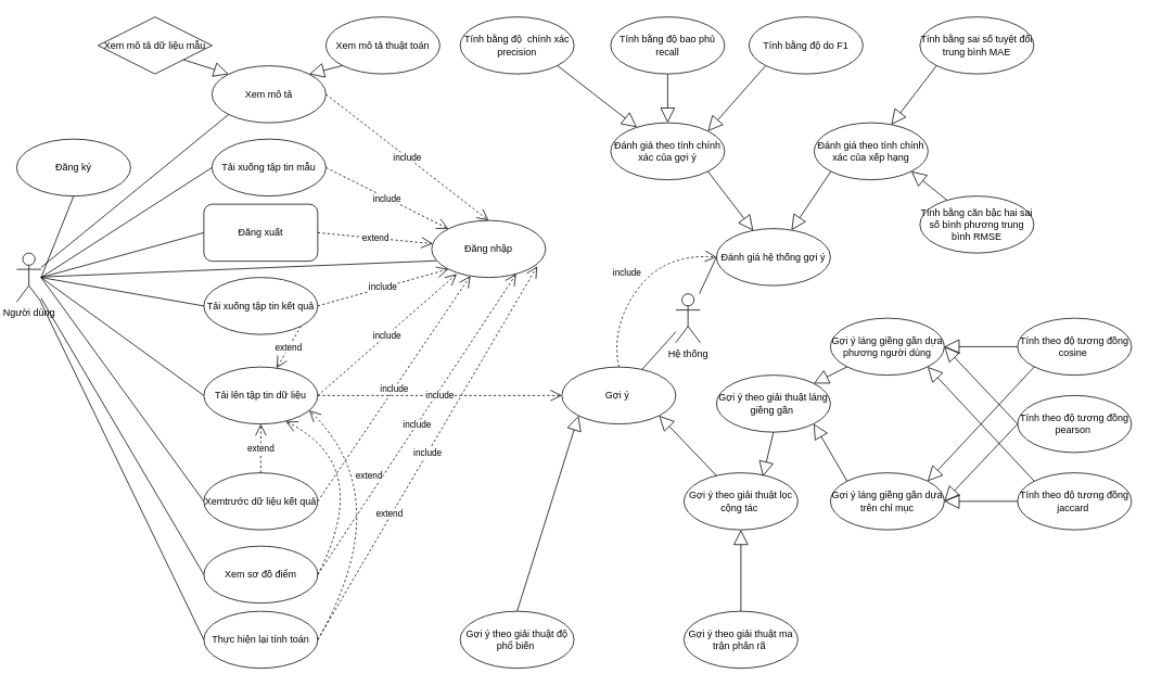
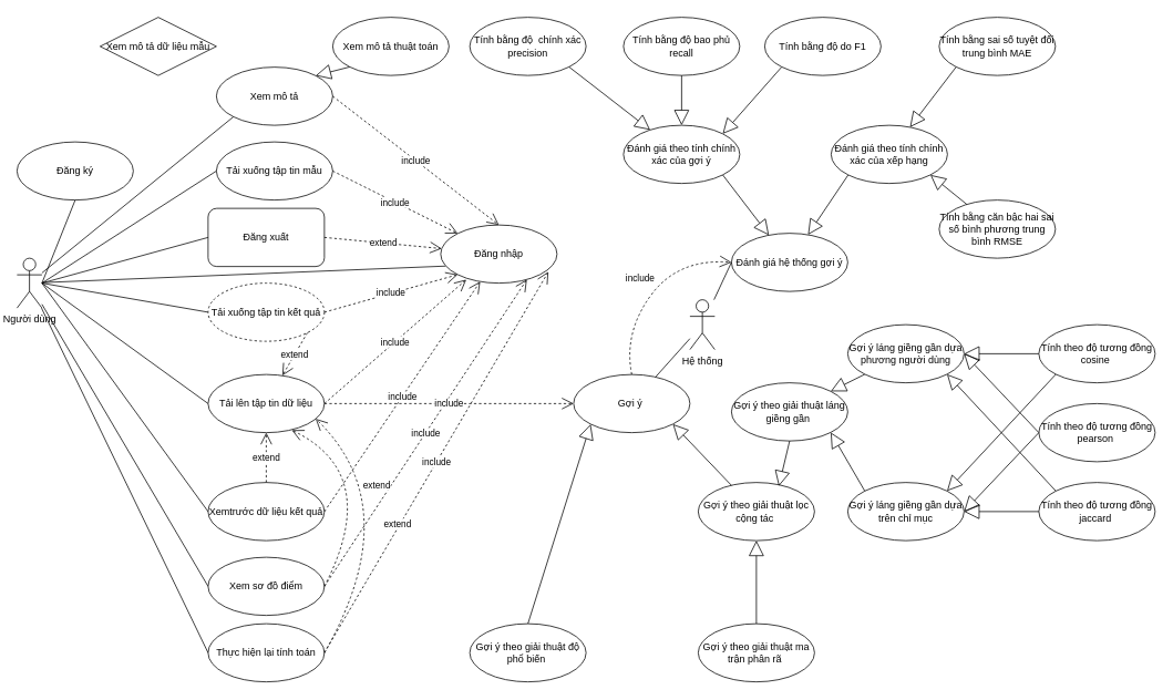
  <mxCell id="0" />
  <mxCell id="1" parent="0" />
  <mxCell id="2" value="Người dùng" style="shape=umlActor;verticalLabelPosition=bottom;verticalAlign=top;html=1;outlineConnect=0;" parent="1" vertex="1"><mxGeometry x="20" y="310" width="30" height="60" as="geometry" /></mxCell>
  <mxCell id="3" value="Đăng nhập" style="ellipse;whiteSpace=wrap;html=1;" parent="1" vertex="1"><mxGeometry x="530" y="270" width="140" height="70" as="geometry" /></mxCell>
  <mxCell id="4" value="Đăng xuất" style="whiteSpace=wrap;html=1;rounded=1;" parent="1" vertex="1"><mxGeometry x="250" y="250" width="140" height="70" as="geometry" /></mxCell>
  <mxCell id="5" value="Đăng ký" style="ellipse;whiteSpace=wrap;html=1;" parent="1" vertex="1"><mxGeometry x="20" y="170" width="140" height="70" as="geometry" /></mxCell>
  <mxCell id="6" value="Xemtrước dữ liệu kết quả" style="ellipse;whiteSpace=wrap;html=1;" parent="1" vertex="1"><mxGeometry x="250" y="580" width="140" height="70" as="geometry" /></mxCell>
  <mxCell id="7" value="Tải xuống tập tin mẫu" style="ellipse;whiteSpace=wrap;html=1;" parent="1" vertex="1"><mxGeometry x="260" y="170" width="140" height="70" as="geometry" /></mxCell>
  <mxCell id="8" value="Tải lên tập tin dữ liệu" style="ellipse;whiteSpace=wrap;html=1;" parent="1" vertex="1"><mxGeometry x="250" y="450" width="140" height="70" as="geometry" /></mxCell>
- <mxCell id="9" value="Tải xuống tập tin kết quả" style="ellipse;whiteSpace=wrap;html=1;" parent="1" vertex="1"><mxGeometry x="250" y="340" width="140" height="70" as="geometry" /></mxCell>
+ <mxCell id="9" value="Tải xuống tập tin kết quả" style="ellipse;whiteSpace=wrap;html=1;dashed=1;" parent="1" vertex="1"><mxGeometry x="250" y="340" width="140" height="70" as="geometry" /></mxCell>
  <mxCell id="10" value="" style="endArrow=none;html=1;rounded=0;entryX=0.041;entryY=0.707;entryDx=0;entryDy=0;entryPerimeter=0;" parent="1" source="2" target="3" edge="1"><mxGeometry width="50" height="50" relative="1" as="geometry"><mxPoint x="280" y="350" as="sourcePoint" /><mxPoint x="330" y="300" as="targetPoint" /></mxGeometry></mxCell>
  <mxCell id="11" value="" style="endArrow=none;html=1;rounded=0;entryX=0;entryY=0.5;entryDx=0;entryDy=0;" parent="1" target="8" edge="1"><mxGeometry width="50" height="50" relative="1" as="geometry"><mxPoint x="50" y="340" as="sourcePoint" /><mxPoint x="450" y="350" as="targetPoint" /></mxGeometry></mxCell>
  <mxCell id="12" value="" style="endArrow=none;html=1;rounded=0;entryX=0;entryY=0.5;entryDx=0;entryDy=0;" parent="1" target="7" edge="1"><mxGeometry width="50" height="50" relative="1" as="geometry"><mxPoint x="50" y="340" as="sourcePoint" /><mxPoint x="140" y="450" as="targetPoint" /></mxGeometry></mxCell>
  <mxCell id="13" value="" style="endArrow=none;html=1;rounded=0;entryX=0.5;entryY=1;entryDx=0;entryDy=0;" parent="1" target="5" edge="1"><mxGeometry width="50" height="50" relative="1" as="geometry"><mxPoint x="50" y="340" as="sourcePoint" /><mxPoint x="450" y="350" as="targetPoint" /></mxGeometry></mxCell>
  <mxCell id="14" value="" style="endArrow=none;html=1;rounded=0;entryX=0;entryY=0.5;entryDx=0;entryDy=0;" parent="1" target="6" edge="1"><mxGeometry width="50" height="50" relative="1" as="geometry"><mxPoint x="50" y="340" as="sourcePoint" /><mxPoint x="140" y="260" as="targetPoint" /></mxGeometry></mxCell>
  <mxCell id="15" value="" style="endArrow=none;html=1;rounded=0;entryX=0;entryY=0.5;entryDx=0;entryDy=0;" parent="1" target="9" edge="1"><mxGeometry width="50" height="50" relative="1" as="geometry"><mxPoint x="50" y="340" as="sourcePoint" /><mxPoint x="450" y="350" as="targetPoint" /></mxGeometry></mxCell>
  <mxCell id="16" value="" style="endArrow=none;html=1;rounded=0;entryX=0;entryY=0.5;entryDx=0;entryDy=0;" parent="1" target="4" edge="1"><mxGeometry width="50" height="50" relative="1" as="geometry"><mxPoint x="50" y="340" as="sourcePoint" /><mxPoint x="260" y="225" as="targetPoint" /></mxGeometry></mxCell>
  <mxCell id="17" value="include" style="endArrow=open;endSize=12;dashed=1;html=1;rounded=0;exitX=1;exitY=0.5;exitDx=0;exitDy=0;" parent="1" source="6" target="3" edge="1"><mxGeometry width="160" relative="1" as="geometry"><mxPoint x="240" y="380" as="sourcePoint" /><mxPoint x="400" y="380" as="targetPoint" /></mxGeometry></mxCell>
  <mxCell id="18" value="include" style="endArrow=open;endSize=12;dashed=1;html=1;rounded=0;entryX=0;entryY=1;entryDx=0;entryDy=0;exitX=1;exitY=0.5;exitDx=0;exitDy=0;" parent="1" source="9" target="3" edge="1"><mxGeometry width="160" relative="1" as="geometry"><mxPoint x="400" y="380" as="sourcePoint" /><mxPoint x="520" y="315" as="targetPoint" /></mxGeometry></mxCell>
  <mxCell id="19" value="include" style="endArrow=open;endSize=12;dashed=1;html=1;rounded=0;entryX=0;entryY=0;entryDx=0;entryDy=0;exitX=1;exitY=0.5;exitDx=0;exitDy=0;" parent="1" source="7" target="3" edge="1"><mxGeometry width="160" relative="1" as="geometry"><mxPoint x="410" y="390" as="sourcePoint" /><mxPoint x="530.18" y="369.586" as="targetPoint" /></mxGeometry></mxCell>
  <mxCell id="20" value="include" style="endArrow=open;endSize=12;dashed=1;html=1;rounded=0;exitX=1;exitY=0.5;exitDx=0;exitDy=0;entryX=0.22;entryY=0.939;entryDx=0;entryDy=0;entryPerimeter=0;" parent="1" source="8" target="3" edge="1"><mxGeometry width="160" relative="1" as="geometry"><mxPoint x="400" y="475" as="sourcePoint" /><mxPoint x="540.18" y="379.586" as="targetPoint" /></mxGeometry></mxCell>
  <mxCell id="21" value="extend" style="endArrow=open;endSize=12;dashed=1;html=1;rounded=0;exitX=1;exitY=0.5;exitDx=0;exitDy=0;" parent="1" source="4" target="3" edge="1"><mxGeometry width="160" relative="1" as="geometry"><mxPoint x="400" y="225" as="sourcePoint" /><mxPoint x="538" y="317" as="targetPoint" /></mxGeometry></mxCell>
  <mxCell id="22" value="extend" style="endArrow=open;endSize=12;dashed=1;html=1;rounded=0;exitX=1;exitY=1;exitDx=0;exitDy=0;" parent="1" source="9" target="8" edge="1"><mxGeometry width="160" relative="1" as="geometry"><mxPoint x="410" y="305" as="sourcePoint" /><mxPoint x="515.6" y="332.82" as="targetPoint" /></mxGeometry></mxCell>
  <mxCell id="23" value="extend" style="endArrow=open;endSize=12;dashed=1;html=1;rounded=0;exitX=0.5;exitY=0;exitDx=0;exitDy=0;" parent="1" source="6" target="8" edge="1"><mxGeometry width="160" relative="1" as="geometry"><mxPoint x="389.497" y="419.749" as="sourcePoint" /><mxPoint x="350" y="480" as="targetPoint" /></mxGeometry></mxCell>
  <mxCell id="24" value="Xem mô tả" style="ellipse;whiteSpace=wrap;html=1;" parent="1" vertex="1"><mxGeometry x="260" y="80" width="140" height="70" as="geometry" /></mxCell>
  <mxCell id="25" value="Xem mô tả dữ liệu mẫu" style="rhombus;whiteSpace=wrap;html=1;" parent="1" vertex="1"><mxGeometry x="120" y="20" width="140" height="70" as="geometry" /></mxCell>
  <mxCell id="26" value="Xem mô tả thuật toán" style="ellipse;whiteSpace=wrap;html=1;" parent="1" vertex="1"><mxGeometry x="400" y="20" width="140" height="70" as="geometry" /></mxCell>
- <mxCell id="27" value="" style="endArrow=block;endSize=16;endFill=0;html=1;rounded=0;exitX=1;exitY=1;exitDx=0;exitDy=0;entryX=0;entryY=0;entryDx=0;entryDy=0;" parent="1" source="25" target="24" edge="1"><mxGeometry width="160" relative="1" as="geometry"><mxPoint x="-240.005" y="671.018" as="sourcePoint" /><mxPoint x="-80.015" y="580.002" as="targetPoint" /></mxGeometry></mxCell>
  <mxCell id="28" value="" style="endArrow=block;endSize=16;endFill=0;html=1;rounded=0;exitX=0;exitY=1;exitDx=0;exitDy=0;entryX=1;entryY=0;entryDx=0;entryDy=0;" parent="1" source="26" target="24" edge="1"><mxGeometry width="160" relative="1" as="geometry"><mxPoint x="290.005" y="770.508" as="sourcePoint" /><mxPoint x="299.995" y="729.492" as="targetPoint" /></mxGeometry></mxCell>
  <mxCell id="29" value="Xem sơ đồ điểm" style="ellipse;whiteSpace=wrap;html=1;" parent="1" vertex="1"><mxGeometry x="250" y="670" width="140" height="70" as="geometry" /></mxCell>
  <mxCell id="30" value="Thực hiện lại tính toán" style="ellipse;whiteSpace=wrap;html=1;" parent="1" vertex="1"><mxGeometry x="250" y="750" width="140" height="70" as="geometry" /></mxCell>
  <mxCell id="31" value="" style="endArrow=none;html=1;rounded=0;entryX=0;entryY=1;entryDx=0;entryDy=0;" parent="1" source="2" target="24" edge="1"><mxGeometry width="50" height="50" relative="1" as="geometry"><mxPoint x="60" y="350" as="sourcePoint" /><mxPoint x="100" y="250" as="targetPoint" /></mxGeometry></mxCell>
  <mxCell id="32" value="include" style="endArrow=open;endSize=12;dashed=1;html=1;rounded=0;entryX=0.5;entryY=0;entryDx=0;entryDy=0;exitX=1;exitY=0.5;exitDx=0;exitDy=0;" parent="1" source="24" target="3" edge="1"><mxGeometry width="160" relative="1" as="geometry"><mxPoint x="410" y="225" as="sourcePoint" /><mxPoint x="530.503" y="320.251" as="targetPoint" /></mxGeometry></mxCell>
  <mxCell id="33" value="" style="endArrow=none;html=1;rounded=0;entryX=0;entryY=0.5;entryDx=0;entryDy=0;" parent="1" source="2" target="29" edge="1"><mxGeometry width="50" height="50" relative="1" as="geometry"><mxPoint x="60" y="350" as="sourcePoint" /><mxPoint x="280" y="615" as="targetPoint" /></mxGeometry></mxCell>
  <mxCell id="34" value="" style="endArrow=none;html=1;rounded=0;entryX=0;entryY=0.5;entryDx=0;entryDy=0;" parent="1" source="2" target="30" edge="1"><mxGeometry width="50" height="50" relative="1" as="geometry"><mxPoint x="60" y="372.66" as="sourcePoint" /><mxPoint x="280" y="705" as="targetPoint" /></mxGeometry></mxCell>
  <mxCell id="35" value="include" style="endArrow=open;endSize=12;dashed=1;html=1;rounded=0;exitX=1;exitY=0.5;exitDx=0;exitDy=0;entryX=0.741;entryY=0.939;entryDx=0;entryDy=0;entryPerimeter=0;" parent="1" source="29" target="3" edge="1"><mxGeometry width="160" relative="1" as="geometry"><mxPoint x="420" y="615" as="sourcePoint" /><mxPoint x="580" y="380" as="targetPoint" /></mxGeometry></mxCell>
  <mxCell id="36" value="include" style="endArrow=open;endSize=12;dashed=1;html=1;rounded=0;exitX=1;exitY=0.5;exitDx=0;exitDy=0;entryX=0.926;entryY=0.804;entryDx=0;entryDy=0;entryPerimeter=0;" parent="1" source="30" target="3" edge="1"><mxGeometry width="160" relative="1" as="geometry"><mxPoint x="420" y="705" as="sourcePoint" /><mxPoint x="613.74" y="375.73" as="targetPoint" /></mxGeometry></mxCell>
  <mxCell id="37" value="extend" style="endArrow=open;endSize=12;dashed=1;html=1;exitX=1;exitY=0.5;exitDx=0;exitDy=0;entryX=0.72;entryY=0.957;entryDx=0;entryDy=0;strokeColor=default;curved=1;entryPerimeter=0;" parent="1" source="29" target="8" edge="1"><mxGeometry width="160" relative="1" as="geometry"><mxPoint x="399.919" y="590.464" as="sourcePoint" /><mxPoint x="369.6" y="538.6" as="targetPoint" /><Array as="points"><mxPoint x="460" y="570" /></Array></mxGeometry></mxCell>
  <mxCell id="38" value="extend" style="endArrow=open;endSize=12;dashed=1;html=1;exitX=1;exitY=0.5;exitDx=0;exitDy=0;entryX=0.925;entryY=0.761;entryDx=0;entryDy=0;strokeColor=default;curved=1;entryPerimeter=0;" parent="1" source="30" target="8" edge="1"><mxGeometry width="160" relative="1" as="geometry"><mxPoint x="470" y="715" as="sourcePoint" /><mxPoint x="420" y="470" as="targetPoint" /><Array as="points"><mxPoint x="490" y="610" /></Array></mxGeometry></mxCell>
  <mxCell id="39" value="Hệ thống" style="shape=umlActor;verticalLabelPosition=bottom;verticalAlign=top;html=1;outlineConnect=0;" parent="1" vertex="1"><mxGeometry x="830" y="360" width="30" height="60" as="geometry" /></mxCell>
  <mxCell id="40" value="Gợi ý&amp;nbsp;" style="ellipse;whiteSpace=wrap;html=1;" parent="1" vertex="1"><mxGeometry x="690" y="450" width="140" height="70" as="geometry" /></mxCell>
  <mxCell id="41" value="Gợi ý theo giải thuật độ phổ biến&amp;nbsp;" style="ellipse;whiteSpace=wrap;html=1;" parent="1" vertex="1"><mxGeometry x="565" y="750" width="140" height="70" as="geometry" /></mxCell>
  <mxCell id="42" value="Tính theo độ tương đồng pearson&amp;nbsp;" style="ellipse;whiteSpace=wrap;html=1;" parent="1" vertex="1"><mxGeometry x="1250" y="485" width="140" height="70" as="geometry" /></mxCell>
  <mxCell id="43" value="Gợi ý theo giải thuật lọc cộng tác&amp;nbsp;" style="ellipse;whiteSpace=wrap;html=1;" parent="1" vertex="1"><mxGeometry x="840" y="580" width="140" height="70" as="geometry" /></mxCell>
  <mxCell id="44" value="Gợi ý láng giềng gần dựa phương người dùng" style="ellipse;whiteSpace=wrap;html=1;" parent="1" vertex="1"><mxGeometry x="1020" y="390" width="140" height="70" as="geometry" /></mxCell>
  <mxCell id="45" value="Gợi ý láng giềng gần dựa trên chỉ mục" style="ellipse;whiteSpace=wrap;html=1;" parent="1" vertex="1"><mxGeometry x="1020" y="580" width="140" height="70" as="geometry" /></mxCell>
  <mxCell id="46" value="Gợi ý theo giải thuật ma trận phân rã&amp;nbsp;" style="ellipse;whiteSpace=wrap;html=1;" parent="1" vertex="1"><mxGeometry x="840" y="750" width="140" height="70" as="geometry" /></mxCell>
  <mxCell id="47" value="Tính theo độ tương đồng cosine&amp;nbsp;" style="ellipse;whiteSpace=wrap;html=1;" parent="1" vertex="1"><mxGeometry x="1250" y="390" width="140" height="70" as="geometry" /></mxCell>
  <mxCell id="48" value="Tính theo độ tương đồng jaccard&amp;nbsp;" style="ellipse;whiteSpace=wrap;html=1;" parent="1" vertex="1"><mxGeometry x="1250" y="580" width="140" height="70" as="geometry" /></mxCell>
  <mxCell id="49" value="" style="endArrow=none;html=1;rounded=0;" parent="1" source="39" target="40" edge="1"><mxGeometry width="50" height="50" relative="1" as="geometry"><mxPoint x="1020" y="600" as="sourcePoint" /><mxPoint x="1070" y="550" as="targetPoint" /></mxGeometry></mxCell>
  <mxCell id="50" value="" style="endArrow=block;endSize=16;endFill=0;html=1;rounded=0;entryX=1;entryY=1;entryDx=0;entryDy=0;" parent="1" source="43" target="40" edge="1"><mxGeometry width="160" relative="1" as="geometry"><mxPoint x="945.253" y="554.999" as="sourcePoint" /><mxPoint x="874.75" y="610.25" as="targetPoint" /></mxGeometry></mxCell>
  <mxCell id="51" value="" style="endArrow=block;endSize=16;endFill=0;html=1;rounded=0;exitX=0.5;exitY=0;exitDx=0;exitDy=0;entryX=0;entryY=1;entryDx=0;entryDy=0;" parent="1" source="41" target="40" edge="1"><mxGeometry width="160" relative="1" as="geometry"><mxPoint x="800.003" y="439.999" as="sourcePoint" /><mxPoint x="729.5" y="495.25" as="targetPoint" /></mxGeometry></mxCell>
  <mxCell id="52" value="" style="endArrow=block;endSize=16;endFill=0;html=1;rounded=0;entryX=0.5;entryY=1;entryDx=0;entryDy=0;" parent="1" source="46" target="43" edge="1"><mxGeometry width="160" relative="1" as="geometry"><mxPoint x="900.503" y="594.749" as="sourcePoint" /><mxPoint x="850" y="640" as="targetPoint" /></mxGeometry></mxCell>
  <mxCell id="53" value="" style="endArrow=block;endSize=16;endFill=0;html=1;rounded=0;exitX=0;exitY=1;exitDx=0;exitDy=0;entryX=1;entryY=0;entryDx=0;entryDy=0;" parent="1" source="44" target="61" edge="1"><mxGeometry width="160" relative="1" as="geometry"><mxPoint x="1080.503" y="484.999" as="sourcePoint" /><mxPoint x="1010" y="510" as="targetPoint" /></mxGeometry></mxCell>
  <mxCell id="54" value="" style="endArrow=block;endSize=16;endFill=0;html=1;rounded=0;exitX=0;exitY=0;exitDx=0;exitDy=0;entryX=1;entryY=1;entryDx=0;entryDy=0;" parent="1" source="45" target="61" edge="1"><mxGeometry width="160" relative="1" as="geometry"><mxPoint x="1080.503" y="484.999" as="sourcePoint" /><mxPoint x="1050" y="510" as="targetPoint" /></mxGeometry></mxCell>
  <mxCell id="55" value="" style="endArrow=block;endSize=16;endFill=0;html=1;rounded=0;exitX=0;exitY=0.5;exitDx=0;exitDy=0;entryX=1;entryY=0.5;entryDx=0;entryDy=0;" parent="1" source="47" target="44" edge="1"><mxGeometry width="160" relative="1" as="geometry"><mxPoint x="1210.503" y="459.999" as="sourcePoint" /><mxPoint x="1140" y="515.25" as="targetPoint" /></mxGeometry></mxCell>
  <mxCell id="56" value="" style="endArrow=block;endSize=16;endFill=0;html=1;rounded=0;exitX=0;exitY=0.5;exitDx=0;exitDy=0;entryX=1;entryY=0.5;entryDx=0;entryDy=0;" parent="1" source="42" target="44" edge="1"><mxGeometry width="160" relative="1" as="geometry"><mxPoint x="1200.503" y="459.999" as="sourcePoint" /><mxPoint x="1130" y="515.25" as="targetPoint" /></mxGeometry></mxCell>
  <mxCell id="57" value="" style="endArrow=block;endSize=16;endFill=0;html=1;rounded=0;exitX=0;exitY=0;exitDx=0;exitDy=0;entryX=1;entryY=1;entryDx=0;entryDy=0;" parent="1" source="48" target="44" edge="1"><mxGeometry width="160" relative="1" as="geometry"><mxPoint x="1220.503" y="459.999" as="sourcePoint" /><mxPoint x="1150" y="515.25" as="targetPoint" /></mxGeometry></mxCell>
  <mxCell id="58" value="" style="endArrow=block;endSize=16;endFill=0;html=1;rounded=0;exitX=0;exitY=1;exitDx=0;exitDy=0;entryX=1;entryY=0;entryDx=0;entryDy=0;" parent="1" source="47" target="45" edge="1"><mxGeometry width="160" relative="1" as="geometry"><mxPoint x="1260.503" y="629.999" as="sourcePoint" /><mxPoint x="1190" y="685.25" as="targetPoint" /></mxGeometry></mxCell>
  <mxCell id="59" value="" style="endArrow=block;endSize=16;endFill=0;html=1;rounded=0;exitX=0;exitY=0.5;exitDx=0;exitDy=0;entryX=1;entryY=0.5;entryDx=0;entryDy=0;" parent="1" source="42" target="45" edge="1"><mxGeometry width="160" relative="1" as="geometry"><mxPoint x="1320.503" y="707.379" as="sourcePoint" /><mxPoint x="1250" y="762.63" as="targetPoint" /></mxGeometry></mxCell>
  <mxCell id="60" value="" style="endArrow=block;endSize=16;endFill=0;html=1;rounded=0;exitX=0;exitY=0.5;exitDx=0;exitDy=0;entryX=1;entryY=0.5;entryDx=0;entryDy=0;" parent="1" source="48" target="45" edge="1"><mxGeometry width="160" relative="1" as="geometry"><mxPoint x="1330.503" y="717.379" as="sourcePoint" /><mxPoint x="1260" y="772.63" as="targetPoint" /></mxGeometry></mxCell>
  <mxCell id="61" value="Gợi ý theo giải thuật láng giềng gần&amp;nbsp;" style="ellipse;whiteSpace=wrap;html=1;" parent="1" vertex="1"><mxGeometry x="880" y="460" width="140" height="70" as="geometry" /></mxCell>
  <mxCell id="62" value="" style="endArrow=block;endSize=16;endFill=0;html=1;rounded=0;entryX=0.693;entryY=0.064;entryDx=0;entryDy=0;exitX=0.5;exitY=1;exitDx=0;exitDy=0;entryPerimeter=0;" parent="1" source="61" target="43" edge="1"><mxGeometry width="160" relative="1" as="geometry"><mxPoint x="920" y="760" as="sourcePoint" /><mxPoint x="920" y="660" as="targetPoint" /></mxGeometry></mxCell>
  <mxCell id="63" value="Đánh giá hệ thống gợi ý" style="ellipse;whiteSpace=wrap;html=1;" parent="1" vertex="1"><mxGeometry x="880" y="280" width="140" height="70" as="geometry" /></mxCell>
  <mxCell id="64" value="Đánh giá theo tính chính xác của gợi ý" style="ellipse;whiteSpace=wrap;html=1;" parent="1" vertex="1"><mxGeometry x="750" y="150" width="140" height="70" as="geometry" /></mxCell>
  <mxCell id="65" value="Đánh giá theo tính chính xác của xếp hạng" style="ellipse;whiteSpace=wrap;html=1;" parent="1" vertex="1"><mxGeometry x="1000" y="150" width="140" height="70" as="geometry" /></mxCell>
  <mxCell id="66" value="" style="endArrow=block;endSize=16;endFill=0;html=1;rounded=0;exitX=1;exitY=1;exitDx=0;exitDy=0;" parent="1" source="64" target="63" edge="1"><mxGeometry width="160" relative="1" as="geometry"><mxPoint x="570" y="650" as="sourcePoint" /><mxPoint x="920" y="660" as="targetPoint" /></mxGeometry></mxCell>
  <mxCell id="67" value="" style="endArrow=block;endSize=16;endFill=0;html=1;rounded=0;exitX=0;exitY=1;exitDx=0;exitDy=0;" parent="1" source="65" target="63" edge="1"><mxGeometry width="160" relative="1" as="geometry"><mxPoint x="660" y="850" as="sourcePoint" /><mxPoint x="715.08" y="777.707" as="targetPoint" /></mxGeometry></mxCell>
  <mxCell id="68" value="" style="endArrow=none;html=1;rounded=0;entryX=0;entryY=0.5;entryDx=0;entryDy=0;" parent="1" source="39" target="63" edge="1"><mxGeometry width="50" height="50" relative="1" as="geometry"><mxPoint x="590" y="625" as="sourcePoint" /><mxPoint x="670" y="625" as="targetPoint" /></mxGeometry></mxCell>
  <mxCell id="69" value="Tính bằng độ&amp;nbsp; chính xác precision" style="ellipse;whiteSpace=wrap;html=1;" parent="1" vertex="1"><mxGeometry x="565" y="20" width="140" height="70" as="geometry" /></mxCell>
  <mxCell id="70" value="Tính bằng độ bao phủ recall" style="ellipse;whiteSpace=wrap;html=1;" parent="1" vertex="1"><mxGeometry x="750" y="20" width="140" height="70" as="geometry" /></mxCell>
  <mxCell id="71" value="Tính bằng độ do F1" style="ellipse;whiteSpace=wrap;html=1;" parent="1" vertex="1"><mxGeometry x="920" y="20" width="140" height="70" as="geometry" /></mxCell>
  <mxCell id="72" value="" style="endArrow=block;endSize=16;endFill=0;html=1;rounded=0;exitX=1;exitY=1;exitDx=0;exitDy=0;" parent="1" source="69" target="64" edge="1"><mxGeometry width="160" relative="1" as="geometry"><mxPoint x="660" y="850" as="sourcePoint" /><mxPoint x="715.08" y="777.707" as="targetPoint" /></mxGeometry></mxCell>
  <mxCell id="73" value="" style="endArrow=block;endSize=16;endFill=0;html=1;rounded=0;entryX=0.5;entryY=0;entryDx=0;entryDy=0;" parent="1" source="70" target="64" edge="1"><mxGeometry width="160" relative="1" as="geometry"><mxPoint x="670" y="860" as="sourcePoint" /><mxPoint x="725.08" y="787.707" as="targetPoint" /></mxGeometry></mxCell>
  <mxCell id="74" value="" style="endArrow=block;endSize=16;endFill=0;html=1;rounded=0;exitX=0;exitY=1;exitDx=0;exitDy=0;entryX=1;entryY=0;entryDx=0;entryDy=0;" parent="1" source="71" target="64" edge="1"><mxGeometry width="160" relative="1" as="geometry"><mxPoint x="680" y="870" as="sourcePoint" /><mxPoint x="735.08" y="797.707" as="targetPoint" /></mxGeometry></mxCell>
  <mxCell id="75" value="Tính bằng căn bậc hai sai số bình phương trung bình RMSE" style="ellipse;whiteSpace=wrap;html=1;" parent="1" vertex="1"><mxGeometry x="1130" y="240" width="140" height="70" as="geometry" /></mxCell>
  <mxCell id="76" value="Tính bằng sai số tuyệt đối trung bình MAE" style="ellipse;whiteSpace=wrap;html=1;" parent="1" vertex="1"><mxGeometry x="1130" y="20" width="140" height="70" as="geometry" /></mxCell>
  <mxCell id="77" value="" style="endArrow=block;endSize=16;endFill=0;html=1;rounded=0;entryX=1;entryY=1;entryDx=0;entryDy=0;" parent="1" source="75" target="65" edge="1"><mxGeometry width="160" relative="1" as="geometry"><mxPoint x="560" y="975" as="sourcePoint" /><mxPoint x="619.96" y="913.7" as="targetPoint" /></mxGeometry></mxCell>
  <mxCell id="78" value="" style="endArrow=block;endSize=16;endFill=0;html=1;rounded=0;exitX=0;exitY=1;exitDx=0;exitDy=0;" parent="1" source="76" target="65" edge="1"><mxGeometry width="160" relative="1" as="geometry"><mxPoint x="768.682" y="940.27" as="sourcePoint" /><mxPoint x="776.6" y="911.18" as="targetPoint" /></mxGeometry></mxCell>
  <mxCell id="79" value="include" style="endArrow=open;endSize=12;dashed=1;html=1;rounded=0;" parent="1" target="40" edge="1"><mxGeometry width="160" relative="1" as="geometry"><mxPoint x="390" y="485" as="sourcePoint" /><mxPoint x="550.503" y="239.749" as="targetPoint" /></mxGeometry></mxCell>
  <mxCell id="80" value="include" style="endArrow=open;endSize=12;dashed=1;html=1;exitX=0.5;exitY=0;exitDx=0;exitDy=0;entryX=0;entryY=0.5;entryDx=0;entryDy=0;strokeColor=default;curved=1;" parent="1" source="40" target="63" edge="1"><mxGeometry x="0.018" y="22" width="160" relative="1" as="geometry"><mxPoint x="715.5" y="485" as="sourcePoint" /><mxPoint x="705" y="203.27" as="targetPoint" /><Array as="points"><mxPoint x="750" y="400" /><mxPoint x="815.5" y="310" /></Array><mxPoint as="offset" /></mxGeometry></mxCell>
